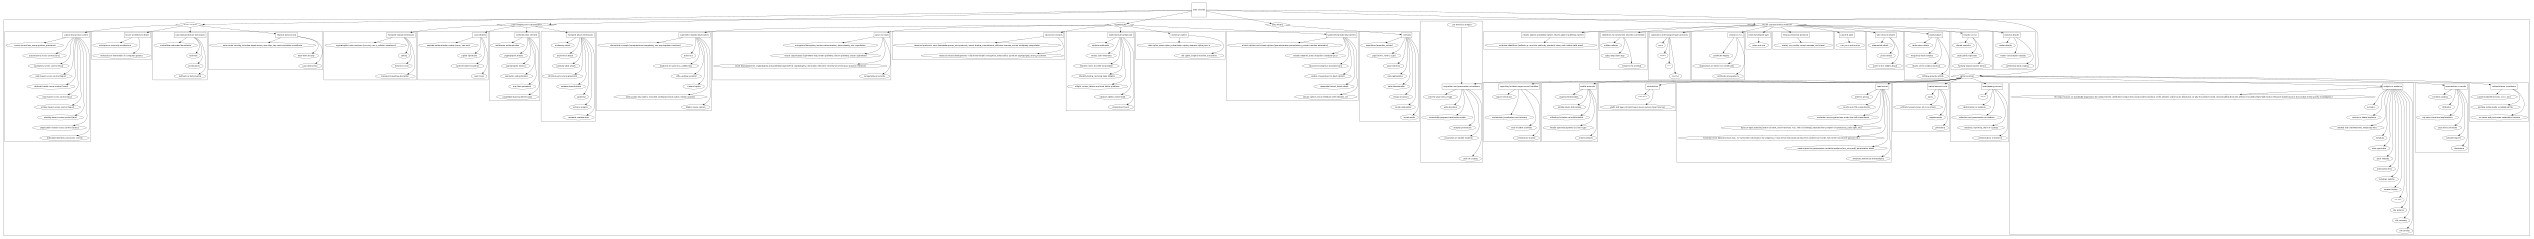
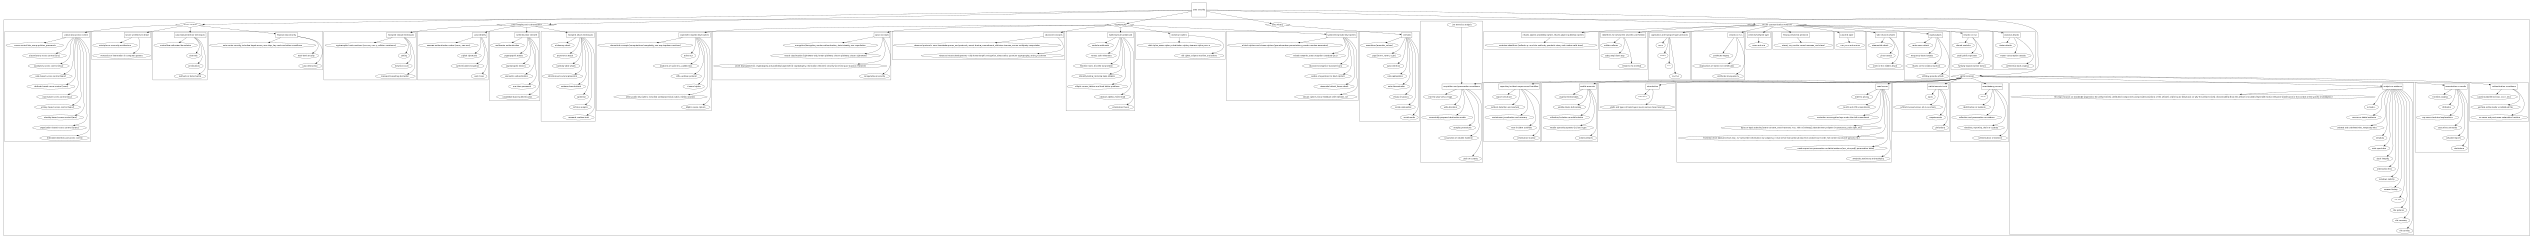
  digraph {
    compound=true
    fontname="Fira Sans"
    node [fillcolor=blue fontname="Fira Sans"]
    edge [fontname="Fira Sans"]
    n1 [label="Basic concepts" shape=box]
    n2 [label="Encryption/decryption, sender authentication, data integrity, non-repudiation"]
    n3 [label="Attack classification (ciphertext-only, known plaintext, chosen plaintext, chosen ciphertext)"]
    n4 [label="Secret key (symmetric), cryptography and publickey (asymmetric) cryptography, Information-theoretic security (one-time pad, Shannon Theorem)"]
    n5 [label="Computational security"]
    n6 [label="Advanced concepts" shape=box]
    n7 [label="Advanced protocols- Zero-knowledge proofs, and protocols, Secret sharing, Commitment, Oblivious transfer, Secure multiparty computation"]
    n8 [label="Advanced recent developments- fully homomorphic encryption, obfuscation, quantum cryptography, and KLJN scheme"]
    n9 [label="Mathematical background" shape=box]
    n10 [label="Modular arithmetic"]
    n11 [label="Fermat, Euler theorems"]
    n12 [label="Primitive roots, discrete log problem"]
    n13 [label="Primality testing, factoring large integers"]
    n14 [label="Elliptic curves, lattices and hard lattice problems"]
    n15 [label="Abstract algebra, finite fields"]
    n16 [label="Information theory"]
    n17 [label="Historical ciphers" shape=box]
    n18 [label="Shift cipher, affine cipher, substitution cipher, Vigenere cipher, ROT-13"]
    n19 [label="Hill cipher, Enigma machine, and others"]
    n20 [label="Symmetric (private key) ciphers" shape=box]
    n21 [label="B block ciphers and stream ciphers (pseudorandom permutations, pseudo-random generators)"]
    n22 [label="Feistel networks, Data Encryption Standard (DES)"]
    n23 [label="Advanced Encryption Standard (AES)"]
    n24 [label="Modes of operation for block ciphers"]
    n25 [label="Differential attack, linear attack"]
    n26 [label="Stream ciphers, linear feedback shift registers, RC4"]
    n27 [label="Asymmetric (public-key) ciphers" shape=box]
    n28 [label="Theoretical concepts (Computational complexity, one-way trapdoor functions)"]
    n29 [label="Naive RSA"]
    n30 [label="Weakness of Naive RSA, padded RSA"]
    n31 [label="Diffie-Hellman protocol"]
    n32 [label="El Gamal cipher"]
    n33 [label="Other public-key ciphers, including GoldwasserMicali, Rabin, Paillier, McEliece"]
    n34 [label="Elliptic curves ciphers"]
    n35 [label=Introduction shape=box]
    n36 [label=Definition]
    n37 [label="Limits and types of tools (open source versus closed source)"]
    n38 [label="Legal Issues" shape=box]
    n39 [label="Right to privacy"]
    n40 [label="Fourth and Fifth Amendments"]
    n41 [label="Protection of encryption keys under the Fifth Amendment"]
    n42 [label="Types of legal authority (owner consent, search warrant, FISA, Title III (wiretap), abandonment, exigent circumstances, plain sight, etc.)"]
    n43 [label="Protection from legal processes (e.g., ISP subscriber information via subpoena, e-mail server transactional data from 2703(d) court order, full content via search warrant, etc.)"]
    n44 [label="Legal request for preservation of digital evidence (e.g., via 2703(f) preservation letter)"]
    n45 [label="Affidavits, testimony and testifying"]
    n46 [label="Digital forensic tools" shape=box]
    n47 [label=Types]
    n48 [label="Artifact-focused versus all-in-one tools"]
    n49 [label=Requirements]
    n50 [label=Limitations]
    n51 [label="Investigatory process" shape=box]
    n52 [label=Alerts]
    n53 [label="Identification of evidence"]
    n54 [label="Collection and preservation of evidence"]
    n55 [label="Timelines, reporting, chain of custody"]
    n56 [label="Authentication of evidence"]
    n57 [label="Acquisition and preservation of evidence" shape=box]
    n58 [label="Pull-the-plug versus triage"]
    n59 [label="Write-blocking"]
    n60 [label="Forensically-prepared destination media"]
    n61 [label="Imaging procedures"]
    n62 [label="Acquisition of volatile evidence"]
    n63 [label="Live forensics analysis"]
    n64 [label="Chain of custody"]
    n65 [label="Analysis of evidence" shape=box]
    n66 [label="This topic focuses on knowledge (awareness the artifact exists), attributes (components and possible variations of the artifact), origin/cause (emphasis on why the artifact exists), discoverability (how the artifact is located/viewed with tools), relevance (significance in the context of the specific investigation)"]
    n67 [label="Includes-"]
    n68 [label="Sources of digital evidence"]
    n69 [label="Deleted and undeleted files, temporary files"]
    n70 [label=Metadata]
    n71 [label="Print spool files"]
    n72 [label="Slack integrity"]
    n73 [label="Hibernation files"]
    n74 [label="Windows registry"]
    n75 [label="Browser history"]
    n76 [label="Log files"]
    n77 [label="File systems"]
    n78 [label="File recovery"]
    n79 [label="File carving"]
    n80 [label="Presentation of results" shape=box]
    n81 [label="Timeline analysis"]
    n82 [label=Attribution]
    n83 [label="Lay versus technical explanations"]
    n84 [label="Executive summaries"]
    n85 [label="Detailed reports"]
    n86 [label=Limitations]
    n87 [label="Authentication of evidence" shape=box]
    n88 [label="Hashing algorithms (MD5, SHA-1, etc.)"]
    n89 [label="Hashing entire media vs individual files"]
    n90 [label="Pre-exam and post-exam verification hashing"]
    n91 [label="Reporting, incident response and handling" shape=box]
    n92 [label="Report structures"]
+   n93 [label="Incident detection and analysis"]
    n94 [label="Containment, eradication and recovery"]
    n95 [label="Post-incident activities"]
    n96 [label="Information sharing"]
    n97 [label="Mobile forensics" shape=box]
    n98 [label="Imaging technologies"]
    n99 [label="Mobile device technology"]
    n100 [label="Collection/Isolation of mobile device"]
    n101 [label="Mobile operating systems (OS) and Apps"]
    n102 [label="Mobile artifacts"]
    n103 [label="Data leak prevention techniques" shape=box]
    n104 [label="Controlling authorized boundaries"]
    n105 [label=Channels]
    n106 [label=Destinations]
    n107 [label="Methods of data sharing"]
    n108 [label="Application and transport layer protocols" shape=box]
    n109 [label=HTTP]
    n110 [label=HTTPS]
    n111 [label=SSH]
    n112 [label="SSL/TLS"]
    n113 [label="Attacks on TLS" shape=box]
    n114 [label="Certificate forgery"]
    n115 [label="Implications of stolen root certificates"]
    n116 [label="Certificate transparency"]
    n117 [label="Internet/Network layer" shape=box]
    n118 [label="IPsec and VPN"]
    n119 [label="Privacy preserving protocols" shape=box]
    n120 [label="Mixnet, Tor, Off-the-record message, and Signal"]
    n121 [label="Data link layer" shape=box]
    n122 [label="L2TP, PPP and RADIUS"]
    n123 [label="Side-channel attacks" shape=box]
    n124 [label="Differential attack"]
    n125 [label="Linear attack"]
    n126 [label="Meet-in-the-middle attack"]
    n127 [label=Cryptanalysis shape=box]
    n128 [label="Brute-force attack"]
    n129 [label="Frequency-based attacks"]
    n130 [label="Attacks on the Enigma machine"]
    n131 [label="Birthday-paradox attack"]
    n132 [label="Attacks on RSA" shape=box]
    n133 [label="Shared modulus"]
    n134 [label="Small public exponent"]
    n135 [label="Partially exposed prime factors"]
    n136 [label="Classical attacks" shape=box]
    n137 [label="Timing attacks"]
    n138 [label="Power-consumption attacks"]
    n139 [label="Differential fault analysis"]
    n140 [label="Attacks against privatekey ciphers Attacks against publickey ciphers" shape=box]
    n141 [label="Factoring algorithms (Pollard’s p-1 and rho methods, quadratic sieve, and number field sieve)"]
    n142 [label="Algorithms for solving the Discrete Log Problem" shape=box]
    n143 [label="Pohlig-Hellman"]
    n144 [label="Baby Step/Giant Step"]
    n145 [label="Pollard’s rho method"]
    n146 [label=Overview shape=box]
    n147 [label="Definitions (Brandeis, Solove)"]
    n148 [label="Legal (HIPAA, FERPA, GLBA)"]
    n149 [label="Data collection"]
    n150 [label="Data aggregation"]
    n151 [label="Data dissemination"]
    n152 [label="Privacy invasions"]
    n153 [label="Social engineering"]
    n154 [label="Social media"]
    n155 [label="Authentication strength" shape=box]
    n156 [label="Multifactor authentication"]
    n157 [label="Cryptographic tokens"]
    n158 [label="Cryptographic devices"]
    n159 [label="Biometric authentication"]
    n160 [label="One-time passwords"]
    n161 [label="Knowledge-based authentication"]
    n162 [label="Password attack techniques" shape=box]
    n163 [label="Dictionary attack"]
    n164 [label="Brute force attack"]
    n165 [label="Rainbow table attack"]
    n166 [label="Phishing and social engineering"]
    n167 [label="Malware-based attack"]
    n168 [label=Spidering]
    n169 [label="Off-line analysis"]
    n170 [label="Password cracking tools"]
    n171 [label="Password storage techniques" shape=box]
    n172 [label="Cryptographic hash functions (SHA-256, SHA-3, collision resistance)"]
    n173 [label=Salting]
    n174 [label="Iteration count"]
    n175 [label="Password-based key derivation"]
    n176 [label="Data integrity" shape=box]
    n177 [label="Message authentication codes (HMAC, CBC-MAC)"]
    n178 [label="Digital signatures"]
    n179 [label="Authenticated encryption"]
    n180 [label="Hash trees"]
    n181 [label="Physical data security" shape=box]
    n182 [label="Data center security, including keyed access, man trips, key cards and video surveillance"]
    n183 [label="Rack-level security"]
    n184 [label="Data destruction"]
    n185 [label="Logical data access control" shape=box]
    n186 [label="Access control lists, group policies, passwords"]
    n187 [label="Discretionary Access Control (DAC)"]
    n188 [label="Mandatory Access Control (MAC)"]
    n189 [label="Role-based Access Control (RBAC)"]
    n190 [label="Attribute-based Access Control (ABAC)"]
    n191 [label="Rule-based Access Control (RAC)"]
    n192 [label="History-based Access Control (HBAC)"]
    n193 [label="Identity-based Access Control (IBAC)"]
    n194 [label="Organization-based Access Control (OrBAC)"]
    n195 [label="Federated identities and access control"]
    n196 [label="Secure architecture design" shape=box]
    n197 [label="Principles of a security architecture"]
    n198 [label="Protection of information in computer systems"]
    n199 [label=Cryptography shape=diamond]
    n200 [label="Digital Forensics" shape=diamond]
    n201 [label="Data Integrity and Authentication" shape=diamond]
    n202 [label="Access Control" shape=diamond]
    n203 [label="Secure Communication Protocols" shape=diamond]
    n204 [label="Data Privacy" shape=diamond]
    n205 [label="Data Security" shape=square]
    subgraph cluster_1 {
      n199
      n200
      n201
      n202
      n203
      n204
      subgraph cluster_2 {
        n1
        n2
        n3
        n4
        n5
      }
      subgraph cluster_3 {
        n6
        n7
        n8
      }
      subgraph cluster_4 {
        n9
        n10
        n11
        n12
        n13
        n14
        n15
        n16
      }
      subgraph cluster_5 {
        n17
        n18
        n19
      }
      subgraph cluster_6 {
        n20
        n21
        n22
        n23
        n24
        n25
        n26
      }
      subgraph cluster_7 {
        n27
        n28
        n29
        n30
        n31
        n32
        n33
        n34
      }
      subgraph cluster_8 {
        n35
        n36
        n37
      }
      subgraph cluster_9 {
        n38
        n39
        n40
        n41
        n42
        n43
        n44
        n45
      }
      subgraph cluster_10 {
        n46
        n47
        n48
        n49
        n50
      }
      subgraph cluster_11 {
        n51
        n52
        n53
        n54
        n55
        n56
      }
      subgraph cluster_12 {
        n57
        n58
        n59
        n60
        n61
        n62
        n63
        n64
      }
      subgraph cluster_13 {
        n65
        n66
        n67
        n68
        n69
        n70
        n71
        n72
        n73
        n74
        n75
        n76
        n77
        n78
        n79
      }
      subgraph cluster_14 {
        n80
        n81
        n82
        n83
        n84
        n85
        n86
      }
      subgraph cluster_15 {
        n87
        n88
        n89
        n90
      }
      subgraph cluster_16 {
        n91
        n92
+       n93
        n94
        n95
        n96
      }
      subgraph cluster_17 {
        n97
        n98
        n99
        n100
        n101
        n102
      }
      subgraph cluster_18 {
        n103
        n104
        n105
        n106
        n107
      }
      subgraph cluster_19 {
        n108
        n109
        n110
        n111
        n112
      }
      subgraph cluster_20 {
        n113
        n114
        n115
        n116
      }
      subgraph cluster_21 {
        n117
        n118
      }
      subgraph cluster_22 {
        n119
        n120
      }
      subgraph cluster_23 {
        n121
        n122
      }
      subgraph cluster_24 {
        n123
        n124
        n125
        n126
      }
      subgraph cluster_25 {
        n127
        n128
        n129
        n130
        n131
      }
      subgraph cluster_26 {
        n132
        n133
        n134
        n135
      }
      subgraph cluster_27 {
        n136
        n137
        n138
        n139
      }
      subgraph cluster_28 {
        n140
        n141
      }
      subgraph cluster_29 {
        n142
        n143
        n144
        n145
      }
      subgraph cluster_30 {
        n146
        n147
        n148
        n149
        n150
        n151
        n152
        n153
        n154
      }
      subgraph cluster_31 {
        n155
        n156
        n157
        n158
        n159
        n160
        n161
      }
      subgraph cluster_32 {
        n162
        n163
        n164
        n165
        n166
        n167
        n168
        n169
        n170
      }
      subgraph cluster_33 {
        n171
        n172
        n173
        n174
        n175
      }
      subgraph cluster_34 {
        n176
        n177
        n178
        n179
        n180
      }
      subgraph cluster_35 {
        n181
        n182
        n183
        n184
      }
      subgraph cluster_36 {
        n185
        n186
        n187
        n188
        n189
        n190
        n191
        n192
        n193
        n194
        n195
      }
      subgraph cluster_37 {
        n196
        n197
        n198
      }
    }
    n1 -> n2 [minlen=1]
    n1 -> n3 [minlen=2]
    n1 -> n4 [minlen=3]
    n1 -> n5 [minlen=4]
    n6 -> n7 [minlen=1]
    n6 -> n8 [minlen=2]
    n9 -> n10 [minlen=1]
    n9 -> n11 [minlen=2]
    n9 -> n12 [minlen=3]
    n9 -> n13 [minlen=4]
    n9 -> n14 [minlen=5]
    n9 -> n15 [minlen=6]
    n9 -> n16 [minlen=7]
    n17 -> n18 [minlen=1]
    n17 -> n19 [minlen=2]
    n20 -> n21 [minlen=1]
    n20 -> n22 [minlen=2]
    n20 -> n23 [minlen=3]
    n20 -> n24 [minlen=4]
    n20 -> n25 [minlen=5]
    n20 -> n26 [minlen=6]
    n27 -> n28 [minlen=1]
    n27 -> n29 [minlen=2]
    n27 -> n30 [minlen=3]
    n27 -> n31 [minlen=4]
    n27 -> n32 [minlen=5]
    n27 -> n33 [minlen=6]
    n27 -> n34 [minlen=7]
    n35 -> n36 [minlen=1]
    n35 -> n37 [minlen=2]
    n38 -> n39 [minlen=1]
    n38 -> n40 [minlen=2]
    n38 -> n41 [minlen=3]
    n38 -> n42 [minlen=4]
    n38 -> n43 [minlen=5]
    n38 -> n44 [minlen=6]
    n38 -> n45 [minlen=7]
    n46 -> n47 [minlen=1]
    n46 -> n48 [minlen=2]
    n46 -> n49 [minlen=3]
    n46 -> n50 [minlen=4]
    n51 -> n52 [minlen=1]
    n51 -> n53 [minlen=2]
    n51 -> n54 [minlen=3]
    n51 -> n55 [minlen=4]
    n51 -> n56 [minlen=5]
    n57 -> n58 [minlen=1]
    n57 -> n59 [minlen=2]
    n57 -> n60 [minlen=3]
    n57 -> n61 [minlen=4]
    n57 -> n62 [minlen=5]
    n57 -> n64 [minlen=7]
    n63 -> n57 [minlen=6]
    n65 -> n66 [minlen=1]
    n65 -> n67 [minlen=2]
    n65 -> n68 [minlen=3]
    n65 -> n69 [minlen=4]
    n65 -> n70 [minlen=5]
    n65 -> n71 [minlen=6]
    n65 -> n72 [minlen=7]
    n65 -> n73 [minlen=8]
    n65 -> n74 [minlen=9]
    n65 -> n75 [minlen=10]
    n65 -> n76 [minlen=11]
    n65 -> n77 [minlen=12]
    n65 -> n78 [minlen=13]
    n65 -> n79 [minlen=14]
    n80 -> n81 [minlen=1]
    n80 -> n82 [minlen=2]
    n80 -> n83 [minlen=3]
    n80 -> n84 [minlen=4]
    n80 -> n85 [minlen=5]
    n80 -> n86 [minlen=6]
    n87 -> n88 [minlen=1]
    n87 -> n89 [minlen=2]
    n87 -> n90 [minlen=3]
    n91 -> n92 [minlen=1]
+   n91 -> n93 [minlen=2]
    n91 -> n94 [minlen=3]
    n91 -> n95 [minlen=4]
    n91 -> n96 [minlen=5]
    n97 -> n98 [minlen=1]
    n97 -> n99 [minlen=2]
    n97 -> n100 [minlen=3]
    n97 -> n101 [minlen=4]
    n97 -> n102 [minlen=5]
    n103 -> n104 [minlen=1]
    n103 -> n105 [minlen=2]
    n103 -> n106 [minlen=3]
    n103 -> n107 [minlen=4]
    n108 -> n109 [minlen=1]
    n108 -> n110 [minlen=2]
    n108 -> n111 [minlen=3]
    n108 -> n112 [minlen=4]
    n113 -> n114 [minlen=2]
    n113 -> n115 [minlen=3]
    n113 -> n116 [minlen=4]
    n117 -> n118 [minlen=1]
    n119 -> n120 [minlen=1]
    n121 -> n122 [minlen=1]
    n123 -> n124 [minlen=1]
    n123 -> n125 [minlen=2]
    n123 -> n126 [minlen=3]
    n127 -> n128 [minlen=1]
    n127 -> n129 [minlen=2]
    n127 -> n130 [minlen=3]
    n127 -> n131 [minlen=4]
    n132 -> n133 [minlen=1]
    n132 -> n134 [minlen=2]
    n132 -> n135 [minlen=3]
    n136 -> n137 [minlen=1]
    n136 -> n138 [minlen=2]
    n136 -> n139 [minlen=3]
    n140 -> n141 [minlen=1]
    n142 -> n143 [minlen=1]
    n142 -> n144 [minlen=2]
    n142 -> n145 [minlen=3]
    n146 -> n147 [minlen=1]
    n146 -> n148 [minlen=2]
    n146 -> n149 [minlen=3]
    n146 -> n150 [minlen=4]
    n146 -> n151 [minlen=5]
    n146 -> n152 [minlen=6]
    n146 -> n153 [minlen=7]
    n146 -> n154 [minlen=8]
    n155 -> n156 [minlen=1]
    n155 -> n157 [minlen=2]
    n155 -> n158 [minlen=3]
    n155 -> n159 [minlen=4]
    n155 -> n160 [minlen=5]
    n155 -> n161 [minlen=6]
    n162 -> n163 [minlen=1]
    n162 -> n164 [minlen=2]
    n162 -> n165 [minlen=3]
    n162 -> n166 [minlen=4]
    n162 -> n167 [minlen=5]
    n162 -> n168 [minlen=6]
    n162 -> n169 [minlen=7]
    n162 -> n170 [minlen=8]
    n171 -> n172 [minlen=1]
    n171 -> n173 [minlen=2]
    n171 -> n174 [minlen=3]
    n171 -> n175 [minlen=4]
    n176 -> n177 [minlen=1]
    n176 -> n178 [minlen=2]
    n176 -> n179 [minlen=3]
    n176 -> n180 [minlen=4]
    n181 -> n182 [minlen=1]
    n181 -> n183 [minlen=2]
    n181 -> n184 [minlen=3]
    n185 -> n186 [minlen=1]
    n185 -> n187 [minlen=2]
    n185 -> n188 [minlen=3]
    n185 -> n189 [minlen=4]
    n185 -> n190 [minlen=5]
    n185 -> n191 [minlen=6]
    n185 -> n192 [minlen=7]
    n185 -> n193 [minlen=8]
    n185 -> n194 [minlen=9]
    n185 -> n195 [minlen=10]
    n196 -> n197 [minlen=1]
    n196 -> n198 [minlen=2]
    n199 -> n1
    n199 -> n6
    n199 -> n9
    n199 -> n17
    n199 -> n20
    n199 -> n27
    n200 -> n35
    n200 -> n38
    n200 -> n46
    n200 -> n51
    n200 -> n57
    n200 -> n65
    n200 -> n80
    n200 -> n87
    n200 -> n91
    n200 -> n97
    n201 -> n155
    n201 -> n162
    n201 -> n171
    n201 -> n176
    n202 -> n103
    n202 -> n181
    n202 -> n185
    n202 -> n196
    n203 -> n108
    n203 -> n113
    n203 -> n117
    n203 -> n119
    n203 -> n121
    n203 -> n123
    n203 -> n127
    n203 -> n132
    n203 -> n136
    n203 -> n140
    n203 -> n142
    n204 -> n146
    n205 -> n199
    n205 -> n200
    n205 -> n201
    n205 -> n202
    n205 -> n203
    n205 -> n204
  }
